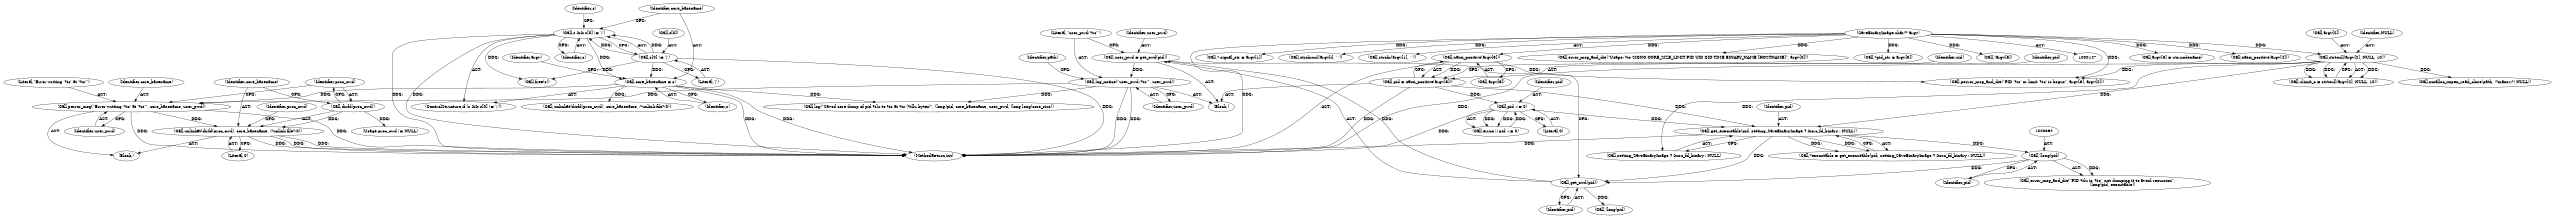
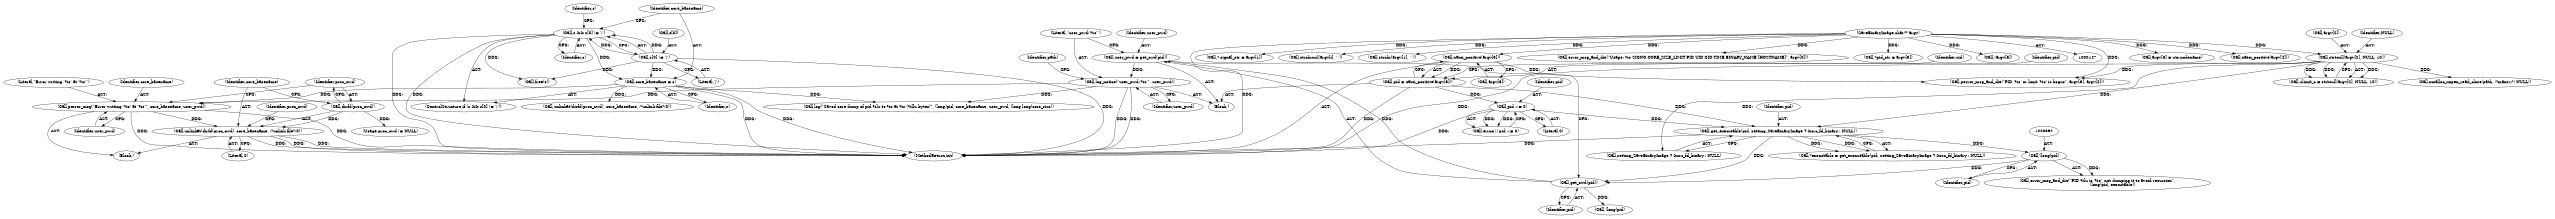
  digraph {
    fontname="DejaVu Serif"
    node [fontname="DejaVu Serif"]
    edge [fontname="DejaVu Serif"]
    n1 [label="(Call,unlinkat(dirfd(proc_cwd), core_basename, /*unlink file*/0))"]
    n2 [label="(MethodReturn,int)"]
    n3 [label="(Literal,0)"]
    n4 [label="(Block,)"]
    n5 [label="(Call,dirfd(proc_cwd))"]
    n6 [label="(Identifier,proc_cwd)"]
    n7 [label="(Usage,proc_cwd != NULL)"]
    n8 [label="(Call,perror_msg(\"Error writing '%s' at '%s'\", core_basename, user_pwd))"]
    n9 [label="(Identifier,user_pwd)"]
    n10 [label="(Call,core_basename = s)"]
    n11 [label="(ControlStructure,if (s && s[0] != '|'))"]
    n12 [label="(Call,log(\"Saved core dump of pid %lu to %s at %s (%llu bytes)\", (long)pid, core_basename, user_pwd, (long long)core_size))"]
    n13 [label="(Identifier,s)"]
    n14 [label="(Call,unlinkat(dirfd(proc_cwd), core_basename, /*unlink file*/0))"]
    n15 [label="(Call,s[0] != '|')"]
    n16 [label="(Call,s && s[0] != '|')"]
    n17 [label="(Literal,'|')"]
    n18 [label="(Call,free(s))"]
    n19 [label="(Identifier,s)"]
    n20 [label="(Call,log_notice(\"user_pwd:'%s'\", user_pwd))"]
    n21 [label="(Block,)"]
    n22 [label="(Identifier,user_pwd)"]
    n23 [label="(Call,user_pwd = get_cwd(pid))"]
    n24 [label="(Call,get_cwd(pid))"]
    n25 [label="(Identifier,pid)"]
    n26 [label="(Call,(long)pid)"]
    n27 [label="(Call,get_executable(pid, setting_SaveBinaryImage ? &src_fd_binary : NULL))"]
    n28 [label="(Call,(long)pid)"]
    n29 [label="(Call,*executable = get_executable(pid, setting_SaveBinaryImage ? &src_fd_binary : NULL))"]
    n30 [label="(Call,setting_SaveBinaryImage ? &src_fd_binary : NULL)"]
    n31 [label="(Identifier,pid)"]
    n32 [label="(Call,error_msg_and_die(\"PID %lu is '%s', not dumping it to avoid recursion\",\n                        (long)pid, executable))"]
    n33 [label="(Call,pid = xatoi_positive(argv[3]))"]
    n34 [label="(Call,xatoi_positive(argv[3]))"]
    n35 [label="(Call,pid <= 0)"]
    n36 [label="(Call,argv[3])"]
    n37 [label="(Call,perror_msg_and_die(\"PID '%s' or limit '%s' is bogus\", argv[3], argv[2]))"]
    n38 [label="(Literal,0)"]
    n39 [label="(Call,errno || pid <= 0)"]
    n40 [label="(SaveBinaryImage,char** argv)"]
    n41 [label="(Call,strtoull(argv[2], NULL, 10))"]
    n42 [label="(Call,argv[8] = uts.nodename)"]
    n43 [label="(Call,* signal_str = argv[1])"]
    n44 [label="(Call,strchrnul(argv[i], ' '))"]
    n45 [label="(Call,strchr(argv[1], ' '))"]
    n46 [label="(Call,xatoi_positive(argv[4]))"]
    n47 [label="(Call,error_msg_and_die(\"Usage: %s SIGNO CORE_SIZE_LIMIT PID UID GID TIME BINARY_NAME [HOSTNAME]\", argv[0]))"]
    n48 [label="(Call,*pid_str = argv[3])"]
    n49 [label="(Call,!argv[8])"]
    1000147
    n51 [label="(Call,ulimit_c = strtoull(argv[2], NULL, 10))"]
    n52 [label="(Call,xmalloc_xopen_read_close(path, /*maxsz:*/ NULL))"]
    n53 [label="(Identifier,core_basename)"]
    n54 [label="(Identifier,s)"]
    n55 [label="(Literal,\"user_pwd:'%s'\")"]
    n56 [label="(Identifier,core_basename)"]
    n57 [label="(Identifier,pid)"]
    n58 [label="(Identifier,uid)"]
    n59 [label="(Identifier,pid)"]
    n60 [label="(Call,s[0])"]
-   n61 [label="(Identifier,argv)"]
    n62 [label="(Identifier,NULL)"]
    n63 [label="(Identifier,proc_cwd)"]
    n64 [label="(Identifier,core_basename)"]
    n65 [label="(Identifier,user_pwd)"]
    n66 [label="(Identifier,path)"]
    n67 [label="(Literal,\"Error writing '%s' at '%s'\")"]
    n68 [label="(Identifier,pid)"]
    n69 [label="(Call,argv[2])"]
    1000392
    n1 -> n2 [label="DDG: "]
    n1 -> n2 [label="DDG: "]
    n1 -> n2 [label="DDG: "]
    n1 -> n3 [label="CFG: "]
    n1 -> n4 [label="AST: "]
    n3 -> n1 [label="AST: "]
    n5 -> n1 [label="AST: "]
    n5 -> n1 [label="DDG: "]
    n5 -> n6 [label="CFG: "]
    n5 -> n7 [label="DDG: "]
    n6 -> n5 [label="AST: "]
    n6 -> n8 [label="CFG: "]
    n8 -> n1 [label="DDG: "]
    n8 -> n2 [label="DDG: "]
    n8 -> n2 [label="DDG: "]
    n8 -> n4 [label="AST: "]
    n8 -> n9 [label="CFG: "]
    n9 -> n8 [label="AST: "]
    n10 -> n2 [label="DDG: "]
    n10 -> n2 [label="DDG: "]
    n10 -> n8 [label="DDG: "]
    n10 -> n11 [label="AST: "]
    n10 -> n12 [label="DDG: "]
    n10 -> n13 [label="CFG: "]
    n10 -> n14 [label="DDG: "]
    n13 -> n10 [label="AST: "]
    n15 -> n2 [label="DDG: "]
    n15 -> n10 [label="DDG: "]
    n15 -> n16 [label="AST: "]
    n15 -> n16 [label="DDG: "]
    n15 -> n16 [label="DDG: "]
    n15 -> n17 [label="CFG: "]
    n15 -> n18 [label="DDG: "]
    n16 -> n2 [label="DDG: "]
    n16 -> n2 [label="DDG: "]
    n16 -> n10 [label="DDG: "]
    n16 -> n11 [label="AST: "]
    n16 -> n15 [label="CFG: "]
    n16 -> n18 [label="DDG: "]
    n16 -> n19 [label="CFG: "]
    n17 -> n15 [label="AST: "]
    n19 -> n16 [label="AST: "]
    n20 -> n2 [label="DDG: "]
    n20 -> n2 [label="DDG: "]
    n20 -> n8 [label="DDG: "]
    n20 -> n12 [label="DDG: "]
    n20 -> n21 [label="AST: "]
    n20 -> n22 [label="CFG: "]
    n22 -> n20 [label="AST: "]
    n23 -> n20 [label="DDG: "]
    n23 -> n21 [label="AST: "]
    n23 -> n24 [label="CFG: "]
    n24 -> n23 [label="AST: "]
    n24 -> n23 [label="DDG: "]
    n24 -> n25 [label="CFG: "]
    n24 -> n26 [label="DDG: "]
    n25 -> n24 [label="AST: "]
    n27 -> n2 [label="DDG: "]
    n27 -> n24 [label="DDG: "]
    n27 -> n28 [label="DDG: "]
    n27 -> n29 [label="AST: "]
    n27 -> n29 [label="DDG: "]
    n27 -> n29 [label="DDG: "]
    n27 -> n30 [label="CFG: "]
    n28 -> n24 [label="DDG: "]
    n28 -> n31 [label="CFG: "]
    n28 -> n32 [label="AST: "]
    n28 -> n32 [label="DDG: "]
    n29 -> n27 [label="CFG: "]
    n30 -> n27 [label="AST: "]
    n31 -> n28 [label="AST: "]
    n33 -> n2 [label="DDG: "]
    n33 -> n21 [label="AST: "]
    n33 -> n27 [label="DDG: "]
    n33 -> n34 [label="CFG: "]
    n33 -> n35 [label="DDG: "]
    n34 -> n2 [label="AST: "]
    n34 -> n33 [label="AST: "]
    n34 -> n33 [label="DDG: "]
    n34 -> n36 [label="CFG: "]
    n34 -> n37 [label="DDG: "]
    n35 -> n2 [label="DDG: "]
    n35 -> n27 [label="DDG: "]
    n35 -> n38 [label="CFG: "]
    n35 -> n39 [label="AST: "]
    n35 -> n39 [label="DDG: "]
    n35 -> n39 [label="DDG: "]
    n36 -> n34 [label="AST: "]
    n38 -> n35 [label="AST: "]
-   n39 -> n35 [label="DDG: "]
+   n39 -> n35 [label="CFG: "]
    n40 -> n2 [label="DDG: "]
    n40 -> n34 [label="DDG: "]
    n40 -> n37 [label="DDG: "]
    n40 -> n41 [label="DDG: "]
    n40 -> n42 [label="DDG: "]
    n40 -> n43 [label="DDG: "]
    n40 -> n44 [label="DDG: "]
-   n40 -> n45 [label="AST: "]
+   n40 -> n45 [label="DDG: "]
    n40 -> n46 [label="DDG: "]
    n40 -> n47 [label="DDG: "]
    n40 -> n48 [label="DDG: "]
    n40 -> n49 [label="DDG: "]
    n40 -> 1000147 [label="AST: "]
    n41 -> n2 [label="DDG: "]
    n41 -> n27 [label="DDG: "]
    n41 -> n30 [label="DDG: "]
    n41 -> n37 [label="DDG: "]
    n41 -> n51 [label="AST: "]
    n41 -> n51 [label="DDG: "]
    n41 -> n51 [label="DDG: "]
    n41 -> n51 [label="DDG: "]
    n41 -> n52 [label="DDG: "]
    n51 -> n41 [label="CFG: "]
    n53 -> n8 [label="AST: "]
    n54 -> n16 [label="CFG: "]
    n55 -> n20 [label="AST: "]
    n55 -> n23 [label="CFG: "]
    n56 -> n1 [label="AST: "]
    n56 -> n5 [label="CFG: "]
    n57 -> n27 [label="AST: "]
    n58 -> n33 [label="CFG: "]
    n59 -> n35 [label="AST: "]
    n60 -> n15 [label="AST: "]
-   n61 -> n10 [label="CFG: "]
    n62 -> n41 [label="AST: "]
    n63 -> n1 [label="CFG: "]
    n64 -> n10 [label="AST: "]
    n64 -> n16 [label="CFG: "]
    n65 -> n23 [label="AST: "]
    n66 -> n20 [label="CFG: "]
    n67 -> n8 [label="AST: "]
    n68 -> n33 [label="AST: "]
    n69 -> n41 [label="AST: "]
    1000392 -> n28 [label="AST: "]
  }
